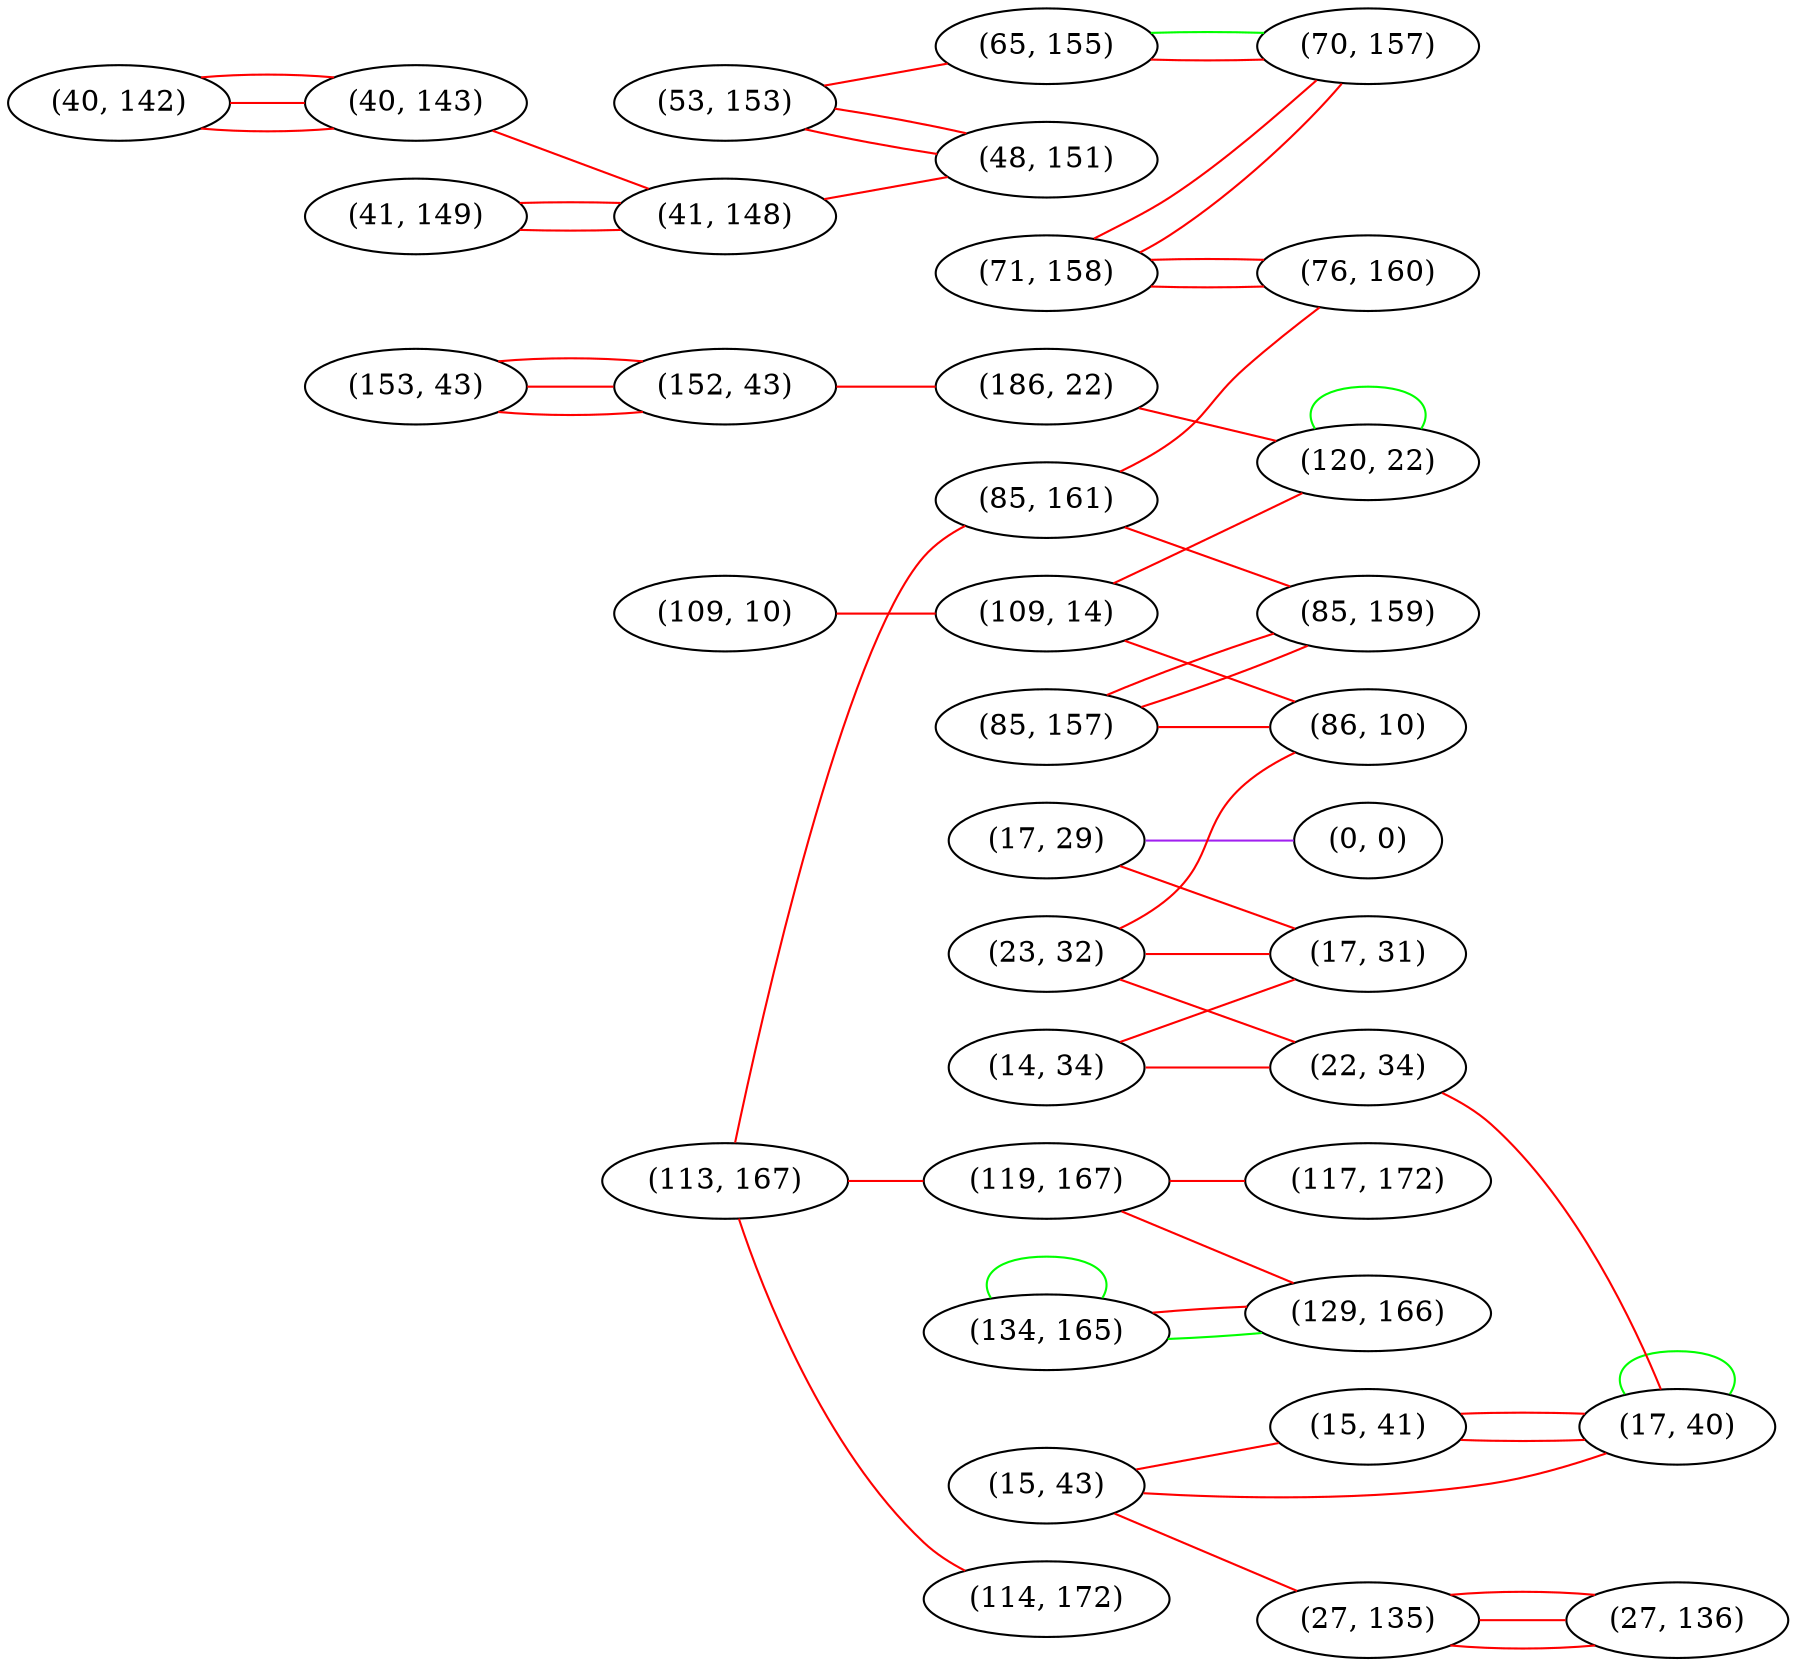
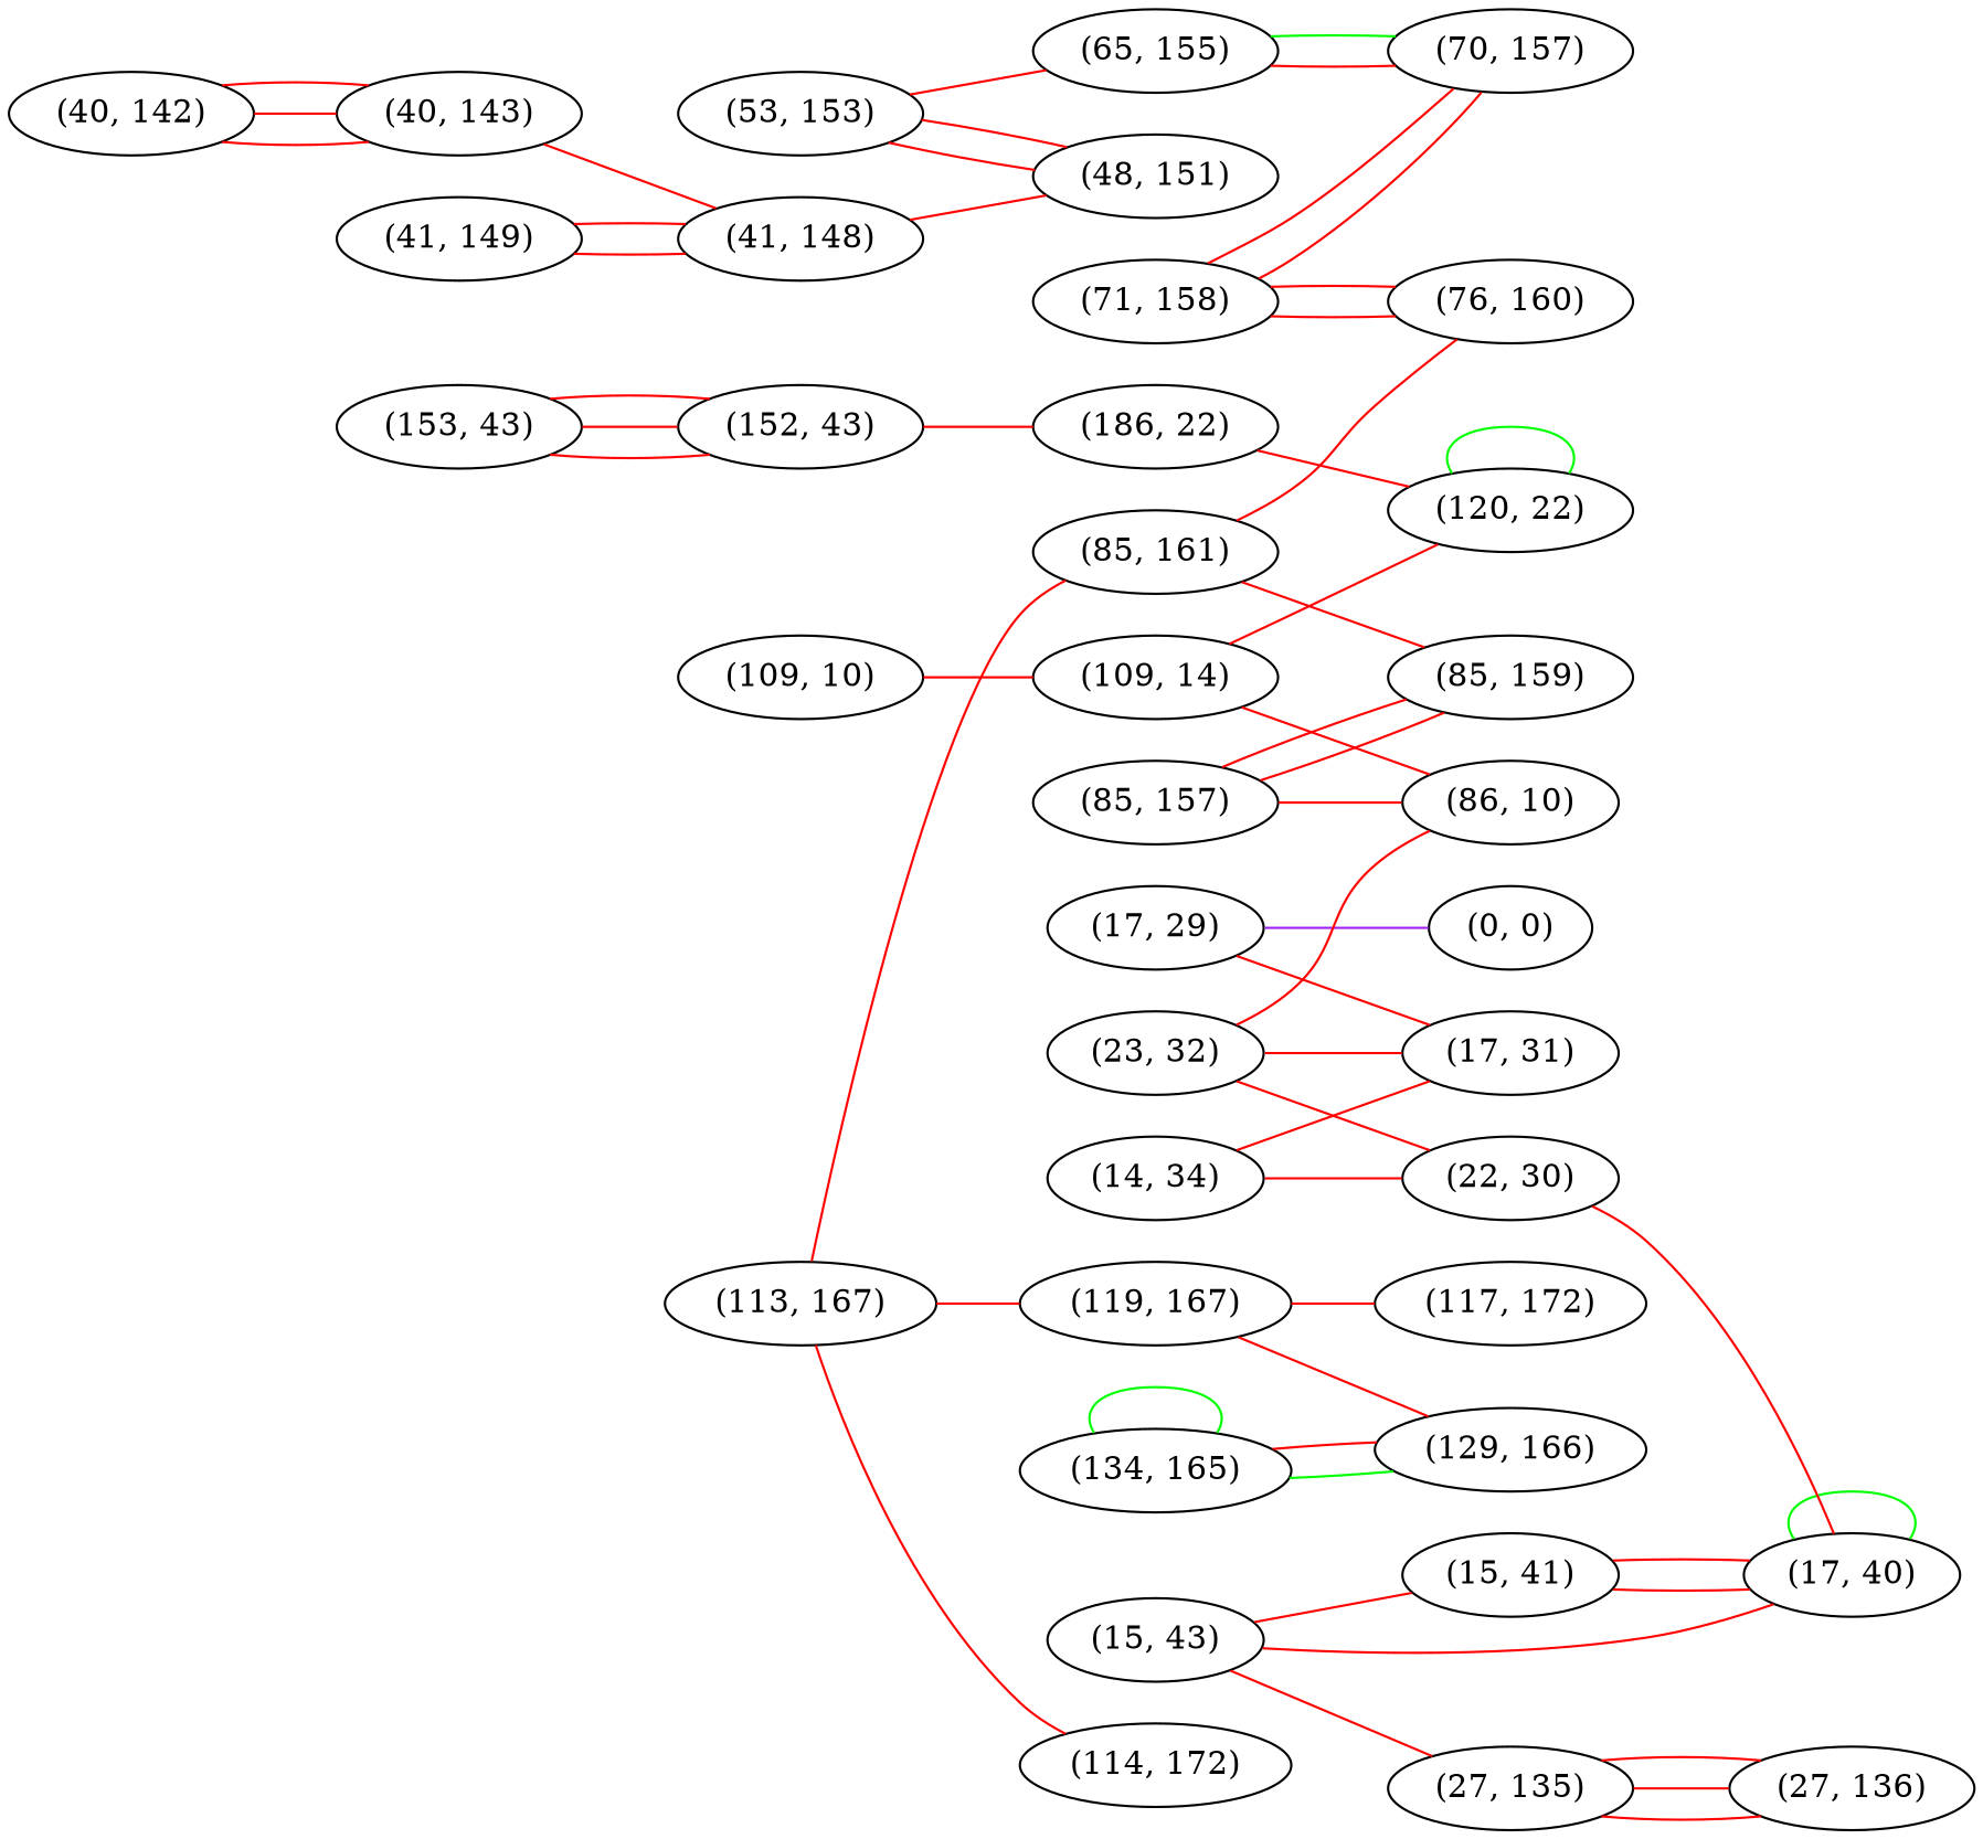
  graph {
    rankdir=LR
    edge [color=red weight=1]
    "(53, 153)"
    "(65, 155)"
    "(48, 151)"
    "(70, 157)"
    "(113, 167)"
    "(114, 172)"
    "(85, 161)"
    "(119, 167)"
    "(85, 159)"
    "(76, 160)"
    "(129, 166)"
    "(117, 172)"
    "(17, 29)"
    "(0, 0)"
    "(17, 31)"
    "(15, 43)"
    "(15, 41)"
    "(17, 40)"
    "(27, 135)"
    "(27, 136)"
    "(23, 32)"
-   "(22, 34)"
+   "(22, 34)" [label="(22, 30)"]
    "(86, 10)"
    "(153, 43)"
    "(152, 43)"
    n26 [label="(186, 22)"]
    "(85, 157)"
    "(71, 158)"
    "(120, 22)"
    "(14, 34)"
    "(109, 10)"
    "(109, 14)"
    "(134, 165)"
    "(40, 142)"
    "(40, 143)"
    "(41, 148)"
    "(41, 149)"
    "(53, 153)" -- "(65, 155)"
    "(53, 153)" -- "(48, 151)"
    "(53, 153)" -- "(48, 151)"
    "(65, 155)" -- "(70, 157)"
    "(65, 155)" -- "(70, 157)" [color=green weight=2]
    "(113, 167)" -- "(114, 172)"
    "(113, 167)" -- "(85, 161)"
    "(113, 167)" -- "(119, 167)"
    "(85, 161)" -- "(85, 159)"
    "(85, 161)" -- "(76, 160)"
    "(119, 167)" -- "(129, 166)"
    "(119, 167)" -- "(117, 172)"
    "(17, 29)" -- "(0, 0)" [color=purple weight=4]
    "(17, 29)" -- "(17, 31)"
    "(15, 43)" -- "(15, 41)"
    "(15, 43)" -- "(17, 40)"
    "(15, 43)" -- "(27, 135)"
    "(15, 41)" -- "(17, 40)"
    "(15, 41)" -- "(17, 40)"
    "(17, 40)" -- "(17, 40)" [color=green weight=2]
    "(27, 135)" -- "(27, 136)"
    "(27, 135)" -- "(27, 136)"
    "(27, 135)" -- "(27, 136)"
    "(23, 32)" -- "(17, 31)"
    "(23, 32)" -- "(22, 34)"
    "(23, 32)" -- "(86, 10)"
    "(22, 34)" -- "(17, 40)"
    "(153, 43)" -- "(152, 43)"
    "(153, 43)" -- "(152, 43)"
    "(153, 43)" -- "(152, 43)"
    "(152, 43)" -- n26
    n26 -- "(120, 22)"
    "(85, 157)" -- "(85, 159)"
    "(85, 157)" -- "(85, 159)"
    "(85, 157)" -- "(86, 10)"
    "(71, 158)" -- "(70, 157)"
    "(71, 158)" -- "(70, 157)"
    "(71, 158)" -- "(76, 160)"
    "(71, 158)" -- "(76, 160)"
    "(120, 22)" -- "(120, 22)" [color=green weight=2]
    "(14, 34)" -- "(17, 31)"
    "(14, 34)" -- "(22, 34)"
    "(109, 10)" -- "(109, 14)"
    "(109, 14)" -- "(86, 10)"
    "(109, 14)" -- "(120, 22)"
    "(134, 165)" -- "(129, 166)" [color=green weight=2]
    "(134, 165)" -- "(129, 166)"
    "(134, 165)" -- "(134, 165)" [color=green weight=2]
    "(40, 142)" -- "(40, 143)"
    "(40, 142)" -- "(40, 143)"
    "(40, 142)" -- "(40, 143)"
    "(40, 143)" -- "(41, 148)"
    "(41, 148)" -- "(48, 151)"
    "(41, 149)" -- "(41, 148)"
    "(41, 149)" -- "(41, 148)"
  }
